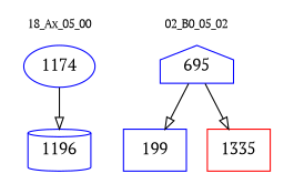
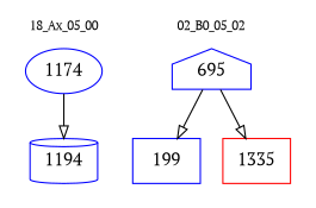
  digraph {
    fontname="PT Serif"
    node [color=blue fontname="PT Serif" shape=box]
    edge [arrowhead=onormal color=black fontname="PT Serif"]
    n1 [label=1174 shape=ellipse]
-   n2 [label=1196 shape=cylinder]
+   n2 [label=1194 shape=cylinder]
    n3 [label=695 shape=house]
    n4 [label=199]
    n5 [color=red label=1335]
    subgraph cluster_1 {
      color=white
      fontsize=10
      label="18_Ax_05_00"
      n1
      n2
    }
    subgraph cluster_2 {
      color=white
      fontsize=10
      label="02_B0_05_02"
      n3
      n4
      n5
    }
    n1 -> n2
    n3 -> n4
    n3 -> n5
  }
